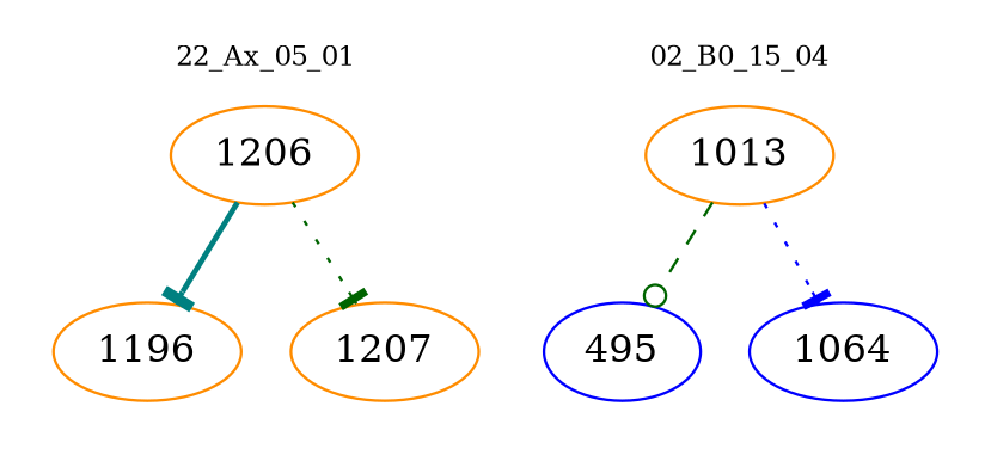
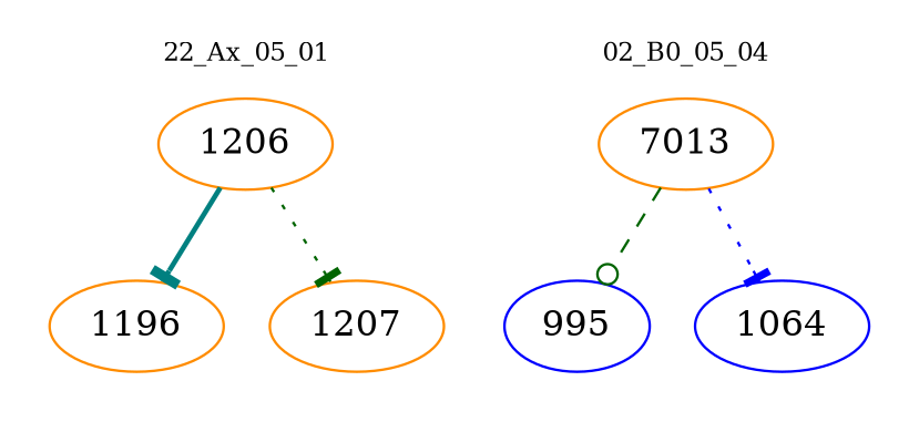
  digraph {
    node [color=darkorange]
    edge [arrowhead=tee color=darkgreen style=dotted]
    n1 [label=1206]
    n2 [label=1196]
    n3 [label=1207]
-   n4 [label=1013]
-   n5 [color=blue label=495]
+   n4 [label=7013]
+   n5 [color=blue label=995]
    n6 [color=blue label=1064]
    subgraph cluster_1 {
      color=white
      fontsize=10
      label="22_Ax_05_01"
      n1
      n2
      n3
    }
    subgraph cluster_2 {
      color=white
      fontsize=10
-     label="02_B0_15_04"
+     label="02_B0_05_04"
      n4
      n5
      n6
    }
    n1 -> n2 [color=teal style=bold]
    n1 -> n3
    n4 -> n5 [arrowhead=odot style=dashed]
    n4 -> n6 [color=blue]
  }
